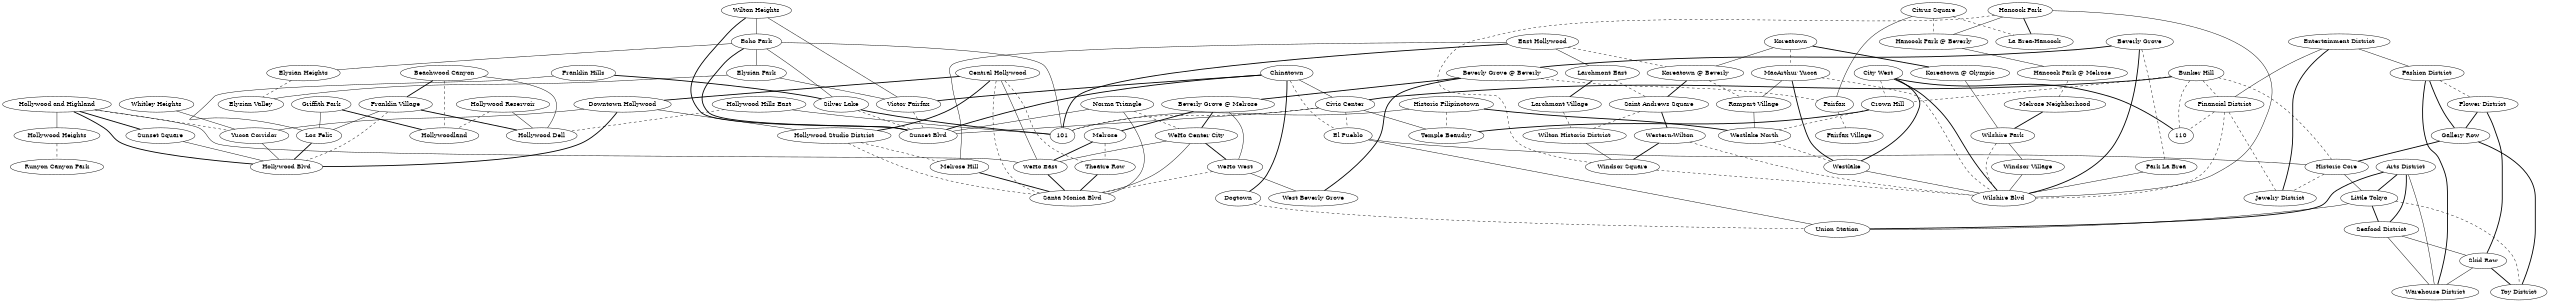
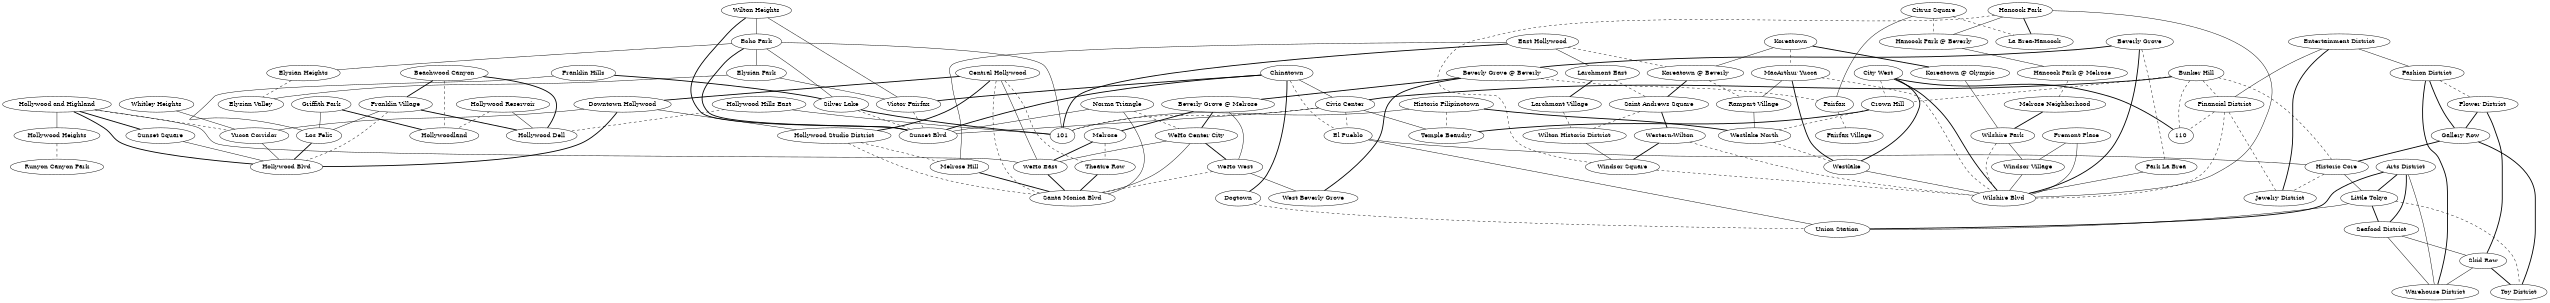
  strict graph {
    edge [style=solid]
    n1 [label="Wilton Heights"]
    "Echo Park"
    n3 [label="Victor Fairfax"]
    "Sunset Blvd"
    101
    "Silver Lake"
    "Elysian Heights"
    "Elysian Park"
    "Elysian Valley"
    "Arts District"
    "Little Tokyo"
    "Seafood District"
    "Union Station"
    "Warehouse District"
    "Toy District"
    "Skid Row"
    "Beachwood Canyon"
    "Hollywood Dell"
    "Franklin Village"
    Hollywoodland
    "Hollywood Blvd"
    "Los Feliz"
    "Beverly Grove"
    "Park La Brea"
    "Beverly Grove @ Beverly"
    "Wilshire Blvd"
    "West Beverly Grove"
    "Beverly Grove @ Melrose"
    Fairfax
    "WeHo West"
    Melrose
    "WeHo Center City"
    "Fairfax Village"
    "Santa Monica Blvd"
    "WeHo East"
    "Theatre Row"
    "Bunker Hill"
    "Crown Hill"
    "Civic Center"
    "Financial District"
    "Historic Core"
    110
    "Temple Beaudry"
    "Westlake North"
    "El Pueblo"
    "Jewelry District"
    Westlake
    "Central Hollywood"
    "Hollywood Studio District"
    "Downtown Hollywood"
    "Melrose Hill"
    "Yucca Corridor"
    Chinatown
    Dogtown
    "Citrus Square"
    "La Brea-Hancock"
    "Hancock Park @ Beverly"
    "Hancock Park @ Melrose"
    "Melrose Neighborhood"
    "City West"
    "East Hollywood"
    "Larchmont East"
    "Koreatown @ Beverly"
    "Saint Andrews Square"
    "Larchmont Village"
    "Rampart Village"
    "Wilton Historic District"
    "Western-Wilton"
    "Entertainment District"
    "Fashion District"
    "Gallery Row"
    "Flower District"
    "Franklin Hills"
+   "Fremont Place"
    "Windsor Village"
    "Griffith Park"
    "Hancock Park"
    "Windsor Square"
    "Wilshire Park"
    "Historic Filipinotown"
    "Hollywood and Highland"
    "Sunset Square"
    "Hollywood Heights"
    "Runyon Canyon Park"
    "Hollywood Hills East"
    "Hollywood Reservoir"
    Koreatown
    "Koreatown @ Olympic"
    n89 [label="MacArthur Yucca"]
    "Norma Triangle"
    "Whitley Heights"
    n1 -- "Echo Park"
    n1 -- n3
    n1 -- "Sunset Blvd" [style=bold]
    "Echo Park" -- "Sunset Blvd" [style=bold]
    "Echo Park" -- 101
    "Echo Park" -- "Silver Lake"
    "Echo Park" -- "Elysian Heights"
    "Echo Park" -- "Elysian Park"
    n3 -- "Sunset Blvd" [style=dashed]
    "Silver Lake" -- "Sunset Blvd" [style=dashed]
    "Silver Lake" -- 101 [style=bold]
    "Elysian Heights" -- "Elysian Valley" [style=dashed]
    "Elysian Park" -- n3
    "Elysian Park" -- "Elysian Valley"
    "Arts District" -- "Little Tokyo" [style=bold]
    "Arts District" -- "Seafood District" [style=bold]
    "Arts District" -- "Union Station" [style=bold]
    "Arts District" -- "Warehouse District"
    "Little Tokyo" -- "Seafood District" [style=bold]
    "Little Tokyo" -- "Union Station"
    "Little Tokyo" -- "Toy District" [style=dashed]
    "Seafood District" -- "Warehouse District"
    "Seafood District" -- "Skid Row"
    "Skid Row" -- "Warehouse District"
    "Skid Row" -- "Toy District" [style=bold]
-   "Beachwood Canyon" -- "Hollywood Dell"
+   "Beachwood Canyon" -- "Hollywood Dell" [style=bold]
    "Beachwood Canyon" -- "Franklin Village" [style=bold]
    "Beachwood Canyon" -- Hollywoodland [style=dashed]
    "Franklin Village" -- "Hollywood Dell" [style=bold]
    "Franklin Village" -- "Hollywood Blvd" [style=dashed]
    "Franklin Village" -- "Los Feliz"
    "Los Feliz" -- "Hollywood Blvd" [style=bold]
    "Beverly Grove" -- "Park La Brea" [style=dashed]
    "Beverly Grove" -- "Beverly Grove @ Beverly" [style=bold]
    "Beverly Grove" -- "Wilshire Blvd" [style=bold]
    "Park La Brea" -- "Wilshire Blvd"
    "Beverly Grove @ Beverly" -- "West Beverly Grove" [style=bold]
    "Beverly Grove @ Beverly" -- "Beverly Grove @ Melrose" [style=bold]
    "Beverly Grove @ Beverly" -- Fairfax [style=dashed]
    "Beverly Grove @ Melrose" -- "WeHo West"
    "Beverly Grove @ Melrose" -- Melrose [style=bold]
    "Beverly Grove @ Melrose" -- "WeHo Center City" [style=bold]
    Fairfax -- "Fairfax Village" [style=dashed]
    "WeHo West" -- "West Beverly Grove"
    "WeHo West" -- "Santa Monica Blvd" [style=dashed]
    Melrose -- "WeHo East" [style=bold]
    Melrose -- "Theatre Row" [style=dashed]
    "WeHo Center City" -- "WeHo West" [style=bold]
    "WeHo Center City" -- "Santa Monica Blvd"
    "WeHo Center City" -- "WeHo East"
    "WeHo East" -- "Santa Monica Blvd" [style=bold]
    "Theatre Row" -- "Santa Monica Blvd" [style=bold]
    "Bunker Hill" -- "Crown Hill" [style=dashed]
    "Bunker Hill" -- "Civic Center" [style=bold]
    "Bunker Hill" -- "Financial District" [style=dashed]
    "Bunker Hill" -- "Historic Core" [style=dashed]
    "Bunker Hill" -- 110 [style=dashed]
    "Crown Hill" -- "Temple Beaudry" [style=bold]
    "Crown Hill" -- "Westlake North" [style=dashed]
    "Civic Center" -- "Sunset Blvd"
    "Civic Center" -- 101 [style=dashed]
    "Civic Center" -- "Temple Beaudry"
    "Civic Center" -- "El Pueblo" [style=dashed]
    "Financial District" -- "Wilshire Blvd" [style=dashed]
    "Financial District" -- 110 [style=dashed]
    "Financial District" -- "Jewelry District" [style=dashed]
    "Historic Core" -- "Little Tokyo"
    "Historic Core" -- "Jewelry District" [style=dashed]
    "Westlake North" -- Westlake [style=dashed]
    "El Pueblo" -- "Union Station"
    "El Pueblo" -- "Historic Core"
    Westlake -- "Wilshire Blvd"
    "Central Hollywood" -- "Santa Monica Blvd" [style=dashed]
    "Central Hollywood" -- "WeHo East"
    "Central Hollywood" -- "Theatre Row" [style=dashed]
    "Central Hollywood" -- "Hollywood Studio District" [style=bold]
    "Central Hollywood" -- "Downtown Hollywood" [style=bold]
    "Hollywood Studio District" -- "Santa Monica Blvd" [style=dashed]
    "Hollywood Studio District" -- "Melrose Hill" [style=dashed]
    "Downtown Hollywood" -- "Hollywood Blvd" [style=bold]
    "Downtown Hollywood" -- "Hollywood Studio District"
    "Downtown Hollywood" -- "Yucca Corridor"
    "Melrose Hill" -- "Santa Monica Blvd" [style=bold]
    "Yucca Corridor" -- "Hollywood Blvd"
    Chinatown -- n3 [style=bold]
    Chinatown -- "Sunset Blvd" [style=bold]
    Chinatown -- "Civic Center"
    Chinatown -- "El Pueblo" [style=dashed]
    Chinatown -- Dogtown [style=bold]
    Dogtown -- "Union Station" [style=dashed]
    "Citrus Square" -- Fairfax
    "Citrus Square" -- "La Brea-Hancock" [style=dashed]
    "Citrus Square" -- "Hancock Park @ Beverly" [style=dashed]
    "Hancock Park @ Beverly" -- "Hancock Park @ Melrose"
    "Hancock Park @ Melrose" -- "Melrose Neighborhood" [style=dashed]
    "Melrose Neighborhood" -- "Wilshire Park" [style=bold]
    "City West" -- "Wilshire Blvd" [style=bold]
    "City West" -- "Crown Hill" [style=dashed]
    "City West" -- 110 [style=bold]
    "City West" -- Westlake [style=bold]
    "East Hollywood" -- 101 [style=bold]
    "East Hollywood" -- "Melrose Hill"
    "East Hollywood" -- "Larchmont East"
    "East Hollywood" -- "Koreatown @ Beverly" [style=dashed]
    "Larchmont East" -- "Saint Andrews Square" [style=dashed]
    "Larchmont East" -- "Larchmont Village" [style=bold]
    "Koreatown @ Beverly" -- "Saint Andrews Square" [style=bold]
    "Koreatown @ Beverly" -- "Rampart Village" [style=dashed]
    "Saint Andrews Square" -- "Wilton Historic District" [style=dashed]
    "Saint Andrews Square" -- "Western-Wilton" [style=bold]
    "Larchmont Village" -- "Wilton Historic District" [style=dashed]
    "Rampart Village" -- "Westlake North"
    "Wilton Historic District" -- "Windsor Square"
    "Western-Wilton" -- "Wilshire Blvd" [style=dashed]
    "Western-Wilton" -- "Windsor Square" [style=bold]
    "Entertainment District" -- "Financial District"
    "Entertainment District" -- "Jewelry District" [style=bold]
    "Entertainment District" -- "Fashion District"
    "Fashion District" -- "Warehouse District" [style=bold]
    "Fashion District" -- "Gallery Row" [style=bold]
    "Fashion District" -- "Flower District" [style=dashed]
    "Gallery Row" -- "Toy District" [style=bold]
    "Gallery Row" -- "Historic Core" [style=bold]
    "Flower District" -- "Skid Row" [style=bold]
    "Flower District" -- "Gallery Row" [style=bold]
    "Franklin Hills" -- "Silver Lake" [style=bold]
    "Franklin Hills" -- "Los Feliz"
+   "Fremont Place" -- "Wilshire Blvd"
+   "Fremont Place" -- "Windsor Village"
    "Windsor Village" -- "Wilshire Blvd"
    "Griffith Park" -- Hollywoodland [style=bold]
    "Griffith Park" -- "Los Feliz"
    "Hancock Park" -- "Wilshire Blvd"
    "Hancock Park" -- "La Brea-Hancock" [style=bold]
    "Hancock Park" -- "Hancock Park @ Beverly"
    "Hancock Park" -- "Windsor Square" [style=dashed]
    "Windsor Square" -- "Wilshire Blvd" [style=dashed]
    "Wilshire Park" -- "Wilshire Blvd" [style=dashed]
    "Wilshire Park" -- "Windsor Village"
    "Historic Filipinotown" -- 101
    "Historic Filipinotown" -- "Temple Beaudry" [style=dashed]
    "Historic Filipinotown" -- "Westlake North" [style=bold]
    "Hollywood and Highland" -- "Hollywood Blvd" [style=bold]
    "Hollywood and Highland" -- "WeHo East"
    "Hollywood and Highland" -- "Yucca Corridor" [style=dashed]
    "Hollywood and Highland" -- "Sunset Square" [style=bold]
    "Hollywood and Highland" -- "Hollywood Heights"
    "Sunset Square" -- "Hollywood Blvd"
    "Hollywood Heights" -- "Runyon Canyon Park" [style=dashed]
    "Hollywood Hills East" -- 101
    "Hollywood Hills East" -- "Hollywood Dell" [style=dashed]
    "Hollywood Reservoir" -- "Hollywood Dell"
    "Hollywood Reservoir" -- Hollywoodland [style=dashed]
    Koreatown -- "Koreatown @ Beverly"
    Koreatown -- "Koreatown @ Olympic" [style=bold]
    Koreatown -- n89 [style=dashed]
    "Koreatown @ Olympic" -- "Wilshire Park"
    n89 -- "Wilshire Blvd" [style=dashed]
    n89 -- Westlake [style=bold]
    n89 -- "Rampart Village"
    "Norma Triangle" -- "Sunset Blvd"
    "Norma Triangle" -- "WeHo Center City" [style=dashed]
    "Norma Triangle" -- "Santa Monica Blvd"
    "Whitley Heights" -- "Yucca Corridor"
  }
